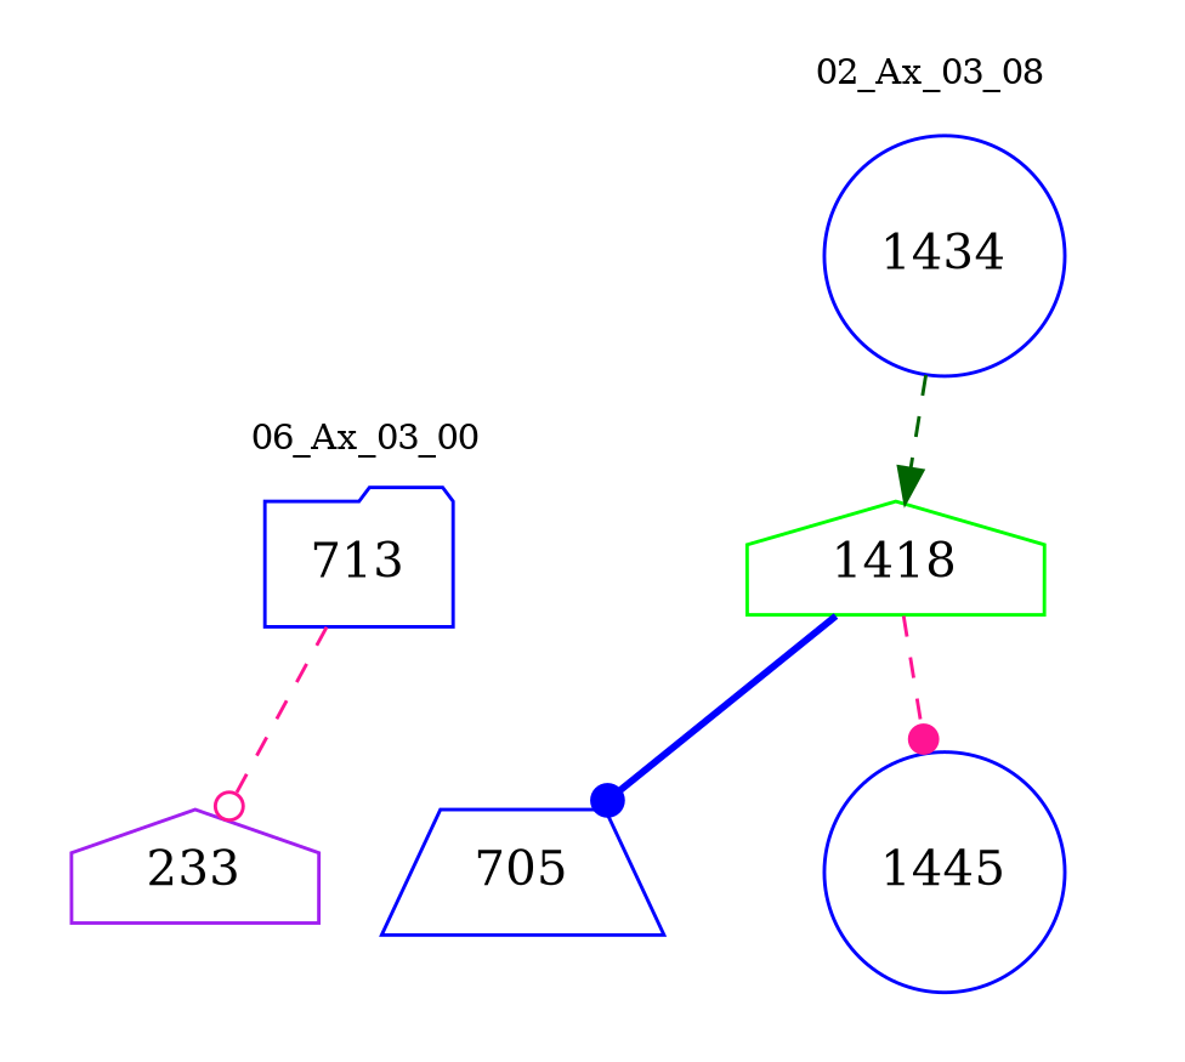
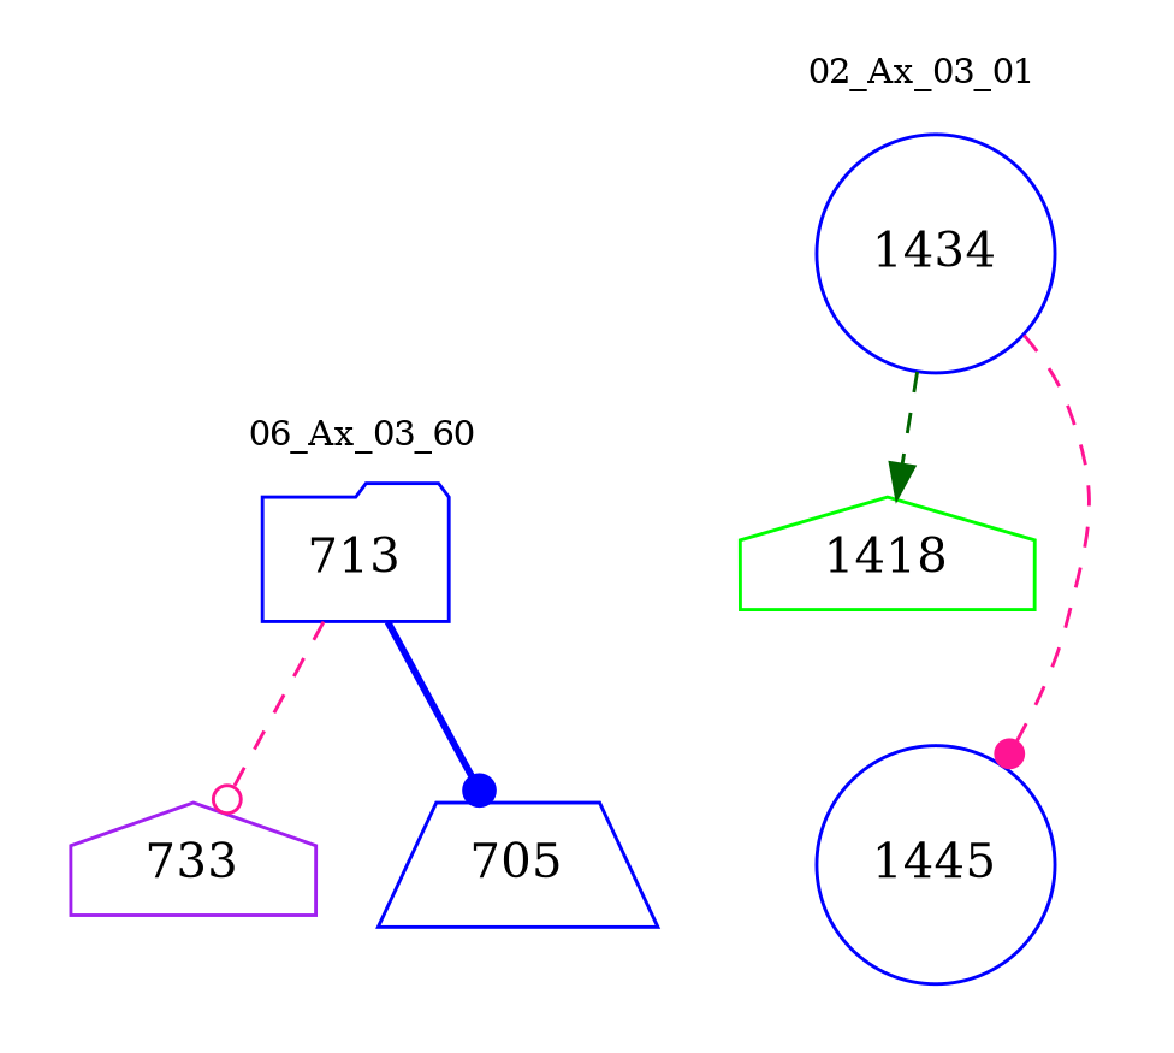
  digraph {
    node [color=blue shape=house]
    edge [arrowhead=dot color=deeppink style=dashed]
    n1 [label=713 shape=folder]
    n2 [label=705 shape=trapezium]
-   n3 [color=purple label=233]
+   n3 [color=purple label=733]
    n4 [label=1434 shape=circle]
    n5 [color=green label=1418]
    n6 [label=1445 shape=circle]
    subgraph cluster_1 {
      color=white
      fontsize=10
-     label="06_Ax_03_00"
+     label="06_Ax_03_60"
      n1
      n2
      n3
    }
    subgraph cluster_2 {
      color=white
      fontsize=10
-     label="02_Ax_03_08"
+     label="02_Ax_03_01"
      n4
      n5
      n6
    }
-   n5 -> n2 [color=blue style=bold]
+   n1 -> n2 [color=blue style=bold]
    n1 -> n3 [arrowhead=odot]
    n4 -> n5 [arrowhead=normal color=darkgreen]
-   n5 -> n6
+   n4 -> n6
  }
